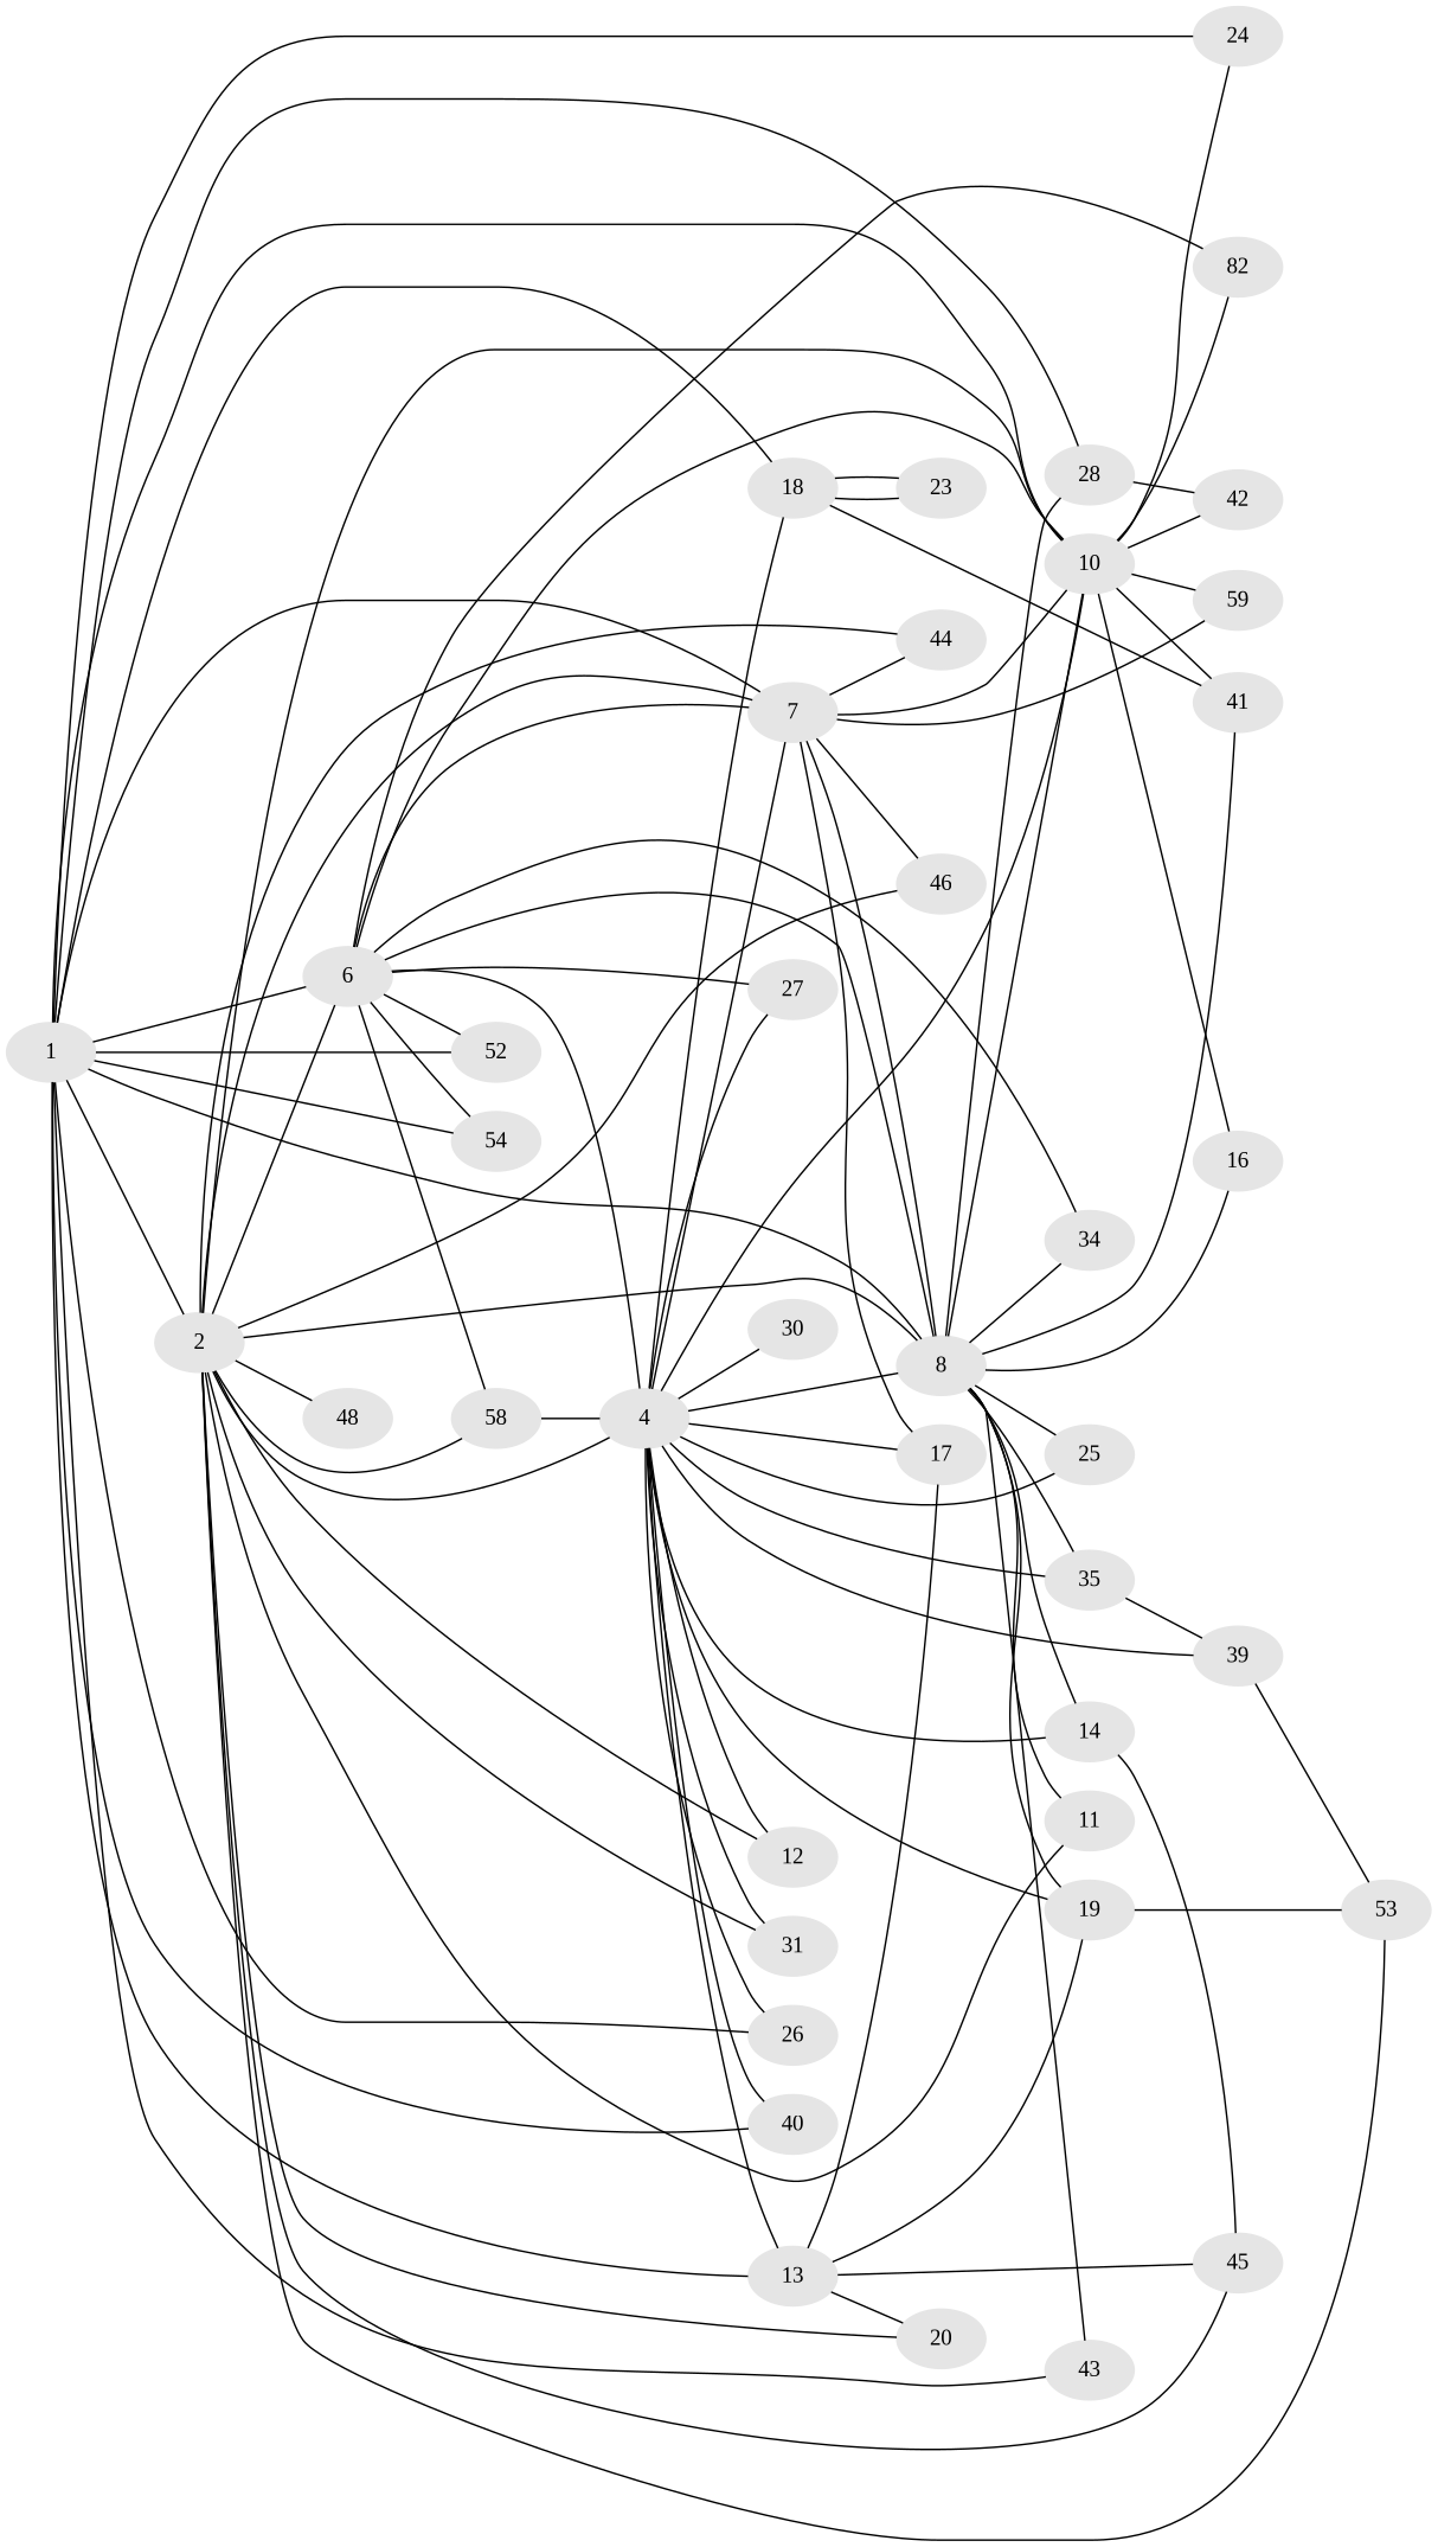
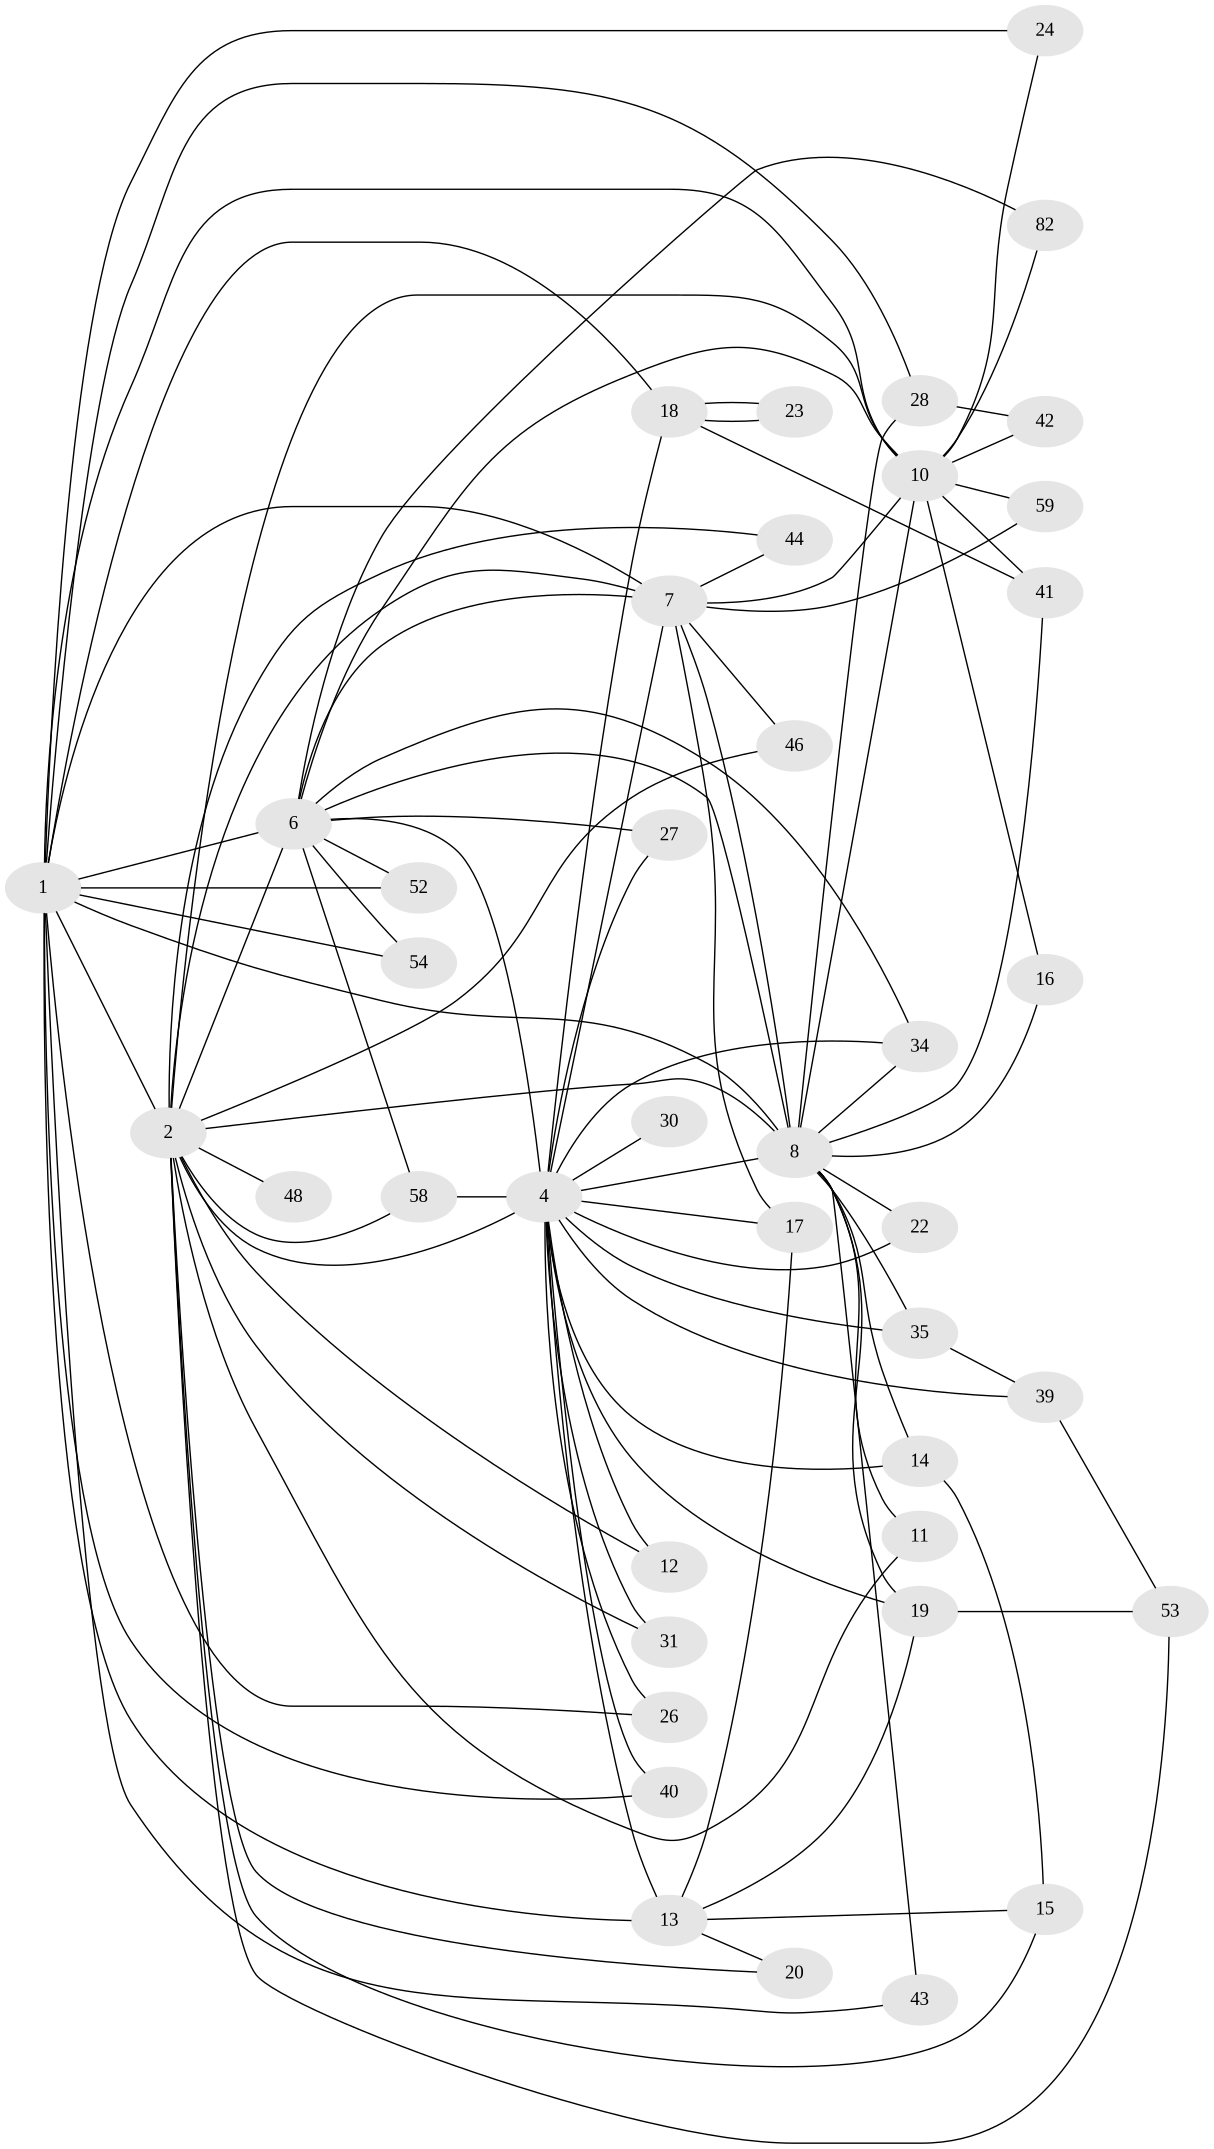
  graph {
    fontname="Liberation Serif"
    rankdir=LR
    node [color=gray90 fontname="Liberation Serif" style=filled]
    edge [fontname="Liberation Serif"]
    1 [super="+3"]
    2 [super="+5"]
    6 [super="+21"]
    7 [super="+22"]
    8 [super="+36"]
    10 [super="+37"]
    13 [super="+15"]
    18 [super="+51"]
    24 [super="+29"]
    26
    28
    40
    43
    52
    54
    4 [super="+9"]
    44
    11
    12
    20 [super="+33"]
    31
-   45 [super="+49"]
+   45 [super="+49" label=15]
    46
    48
    53
    58
    14
    17 [super="+38"]
    19 [super="+47"]
-   25 [super="+56"]
+   25 [super="+56" label=22]
    27
    30
    35 [super="+55"]
    39 [super="+57"]
    n35 [label=82]
    34
    n37 [label=59]
    16
    41
    42
    23
    1 -- 2 [weight=4]
    1 -- 6 [weight=2]
    1 -- 7 [weight=3]
    1 -- 8 [weight=2]
    1 -- 10 [weight=2]
    1 -- 13
    1 -- 18
    1 -- 24 [weight=2]
    1 -- 26
    1 -- 28
    1 -- 40
    1 -- 43
    1 -- 52
    1 -- 54
    2 -- 6 [weight=3]
    2 -- 7 [weight=2]
    2 -- 8 [weight=2]
    2 -- 10 [weight=2]
    2 -- 4 [weight=4]
    2 -- 44
    2 -- 11
    2 -- 12
    2 -- 20 [weight=2]
    2 -- 31
    2 -- 45
    2 -- 46
    2 -- 48
    2 -- 53
    2 -- 58
    6 -- 7
    6 -- 8
    6 -- 10
    6 -- 52
    6 -- 54
    6 -- 58
    6 -- 27
    6 -- n35
    6 -- 34
    7 -- 8
    7 -- 10
    7 -- 44
    7 -- 46
    7 -- 17
    7 -- n37
    8 -- 10
    8 -- 28
    8 -- 43
    8 -- 11
    8 -- 14
    8 -- 19
    8 -- 25 [weight=2]
    8 -- 35
    8 -- 34
    8 -- 16
    8 -- 41
    10 -- 24
    10 -- n35
    10 -- n37
    10 -- 16
    10 -- 41
    10 -- 42
    13 -- 20
    13 -- 45
    13 -- 17
    13 -- 19
    18 -- 41
    18 -- 23
    18 -- 23
    28 -- 42
    4 -- 6 [weight=2]
    4 -- 7 [weight=2]
    4 -- 8 [weight=3]
-   4 -- 10 [weight=3]
+   4 -- 34 [weight=3]
    4 -- 13 [weight=2]
    4 -- 18
    4 -- 26
    4 -- 40
    4 -- 12
    4 -- 31
    4 -- 14
    4 -- 17
    4 -- 19
    4 -- 25
    4 -- 27
    4 -- 30 [weight=2]
    4 -- 35
    4 -- 39
    58 -- 4 [weight=4]
    14 -- 45
    19 -- 53
    35 -- 39
    39 -- 53
  }
